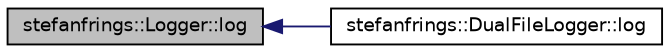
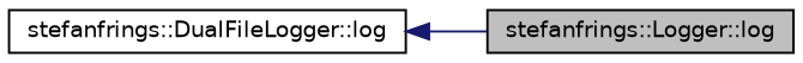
  digraph {
    rankdir=LR
    node [color=black fontname=Helvetica fontsize=10 shape=record style=filled]
    n1 [fillcolor=grey75 fontcolor=black height=0.2 label="stefanfrings::Logger::log" width=0.4]
    n2 [fillcolor=white height=0.2 label="stefanfrings::DualFileLogger::log" width=0.4]
-   n1 -> n2 [color=midnightblue dir=back fontname=Helvetica fontsize=10 labelfontname=Helvetica labelfontsize=10 style=solid]
+   n2 -> n1 [color=midnightblue dir=back fontname=Helvetica fontsize=10 labelfontname=Helvetica labelfontsize=10 style=solid]
  }
